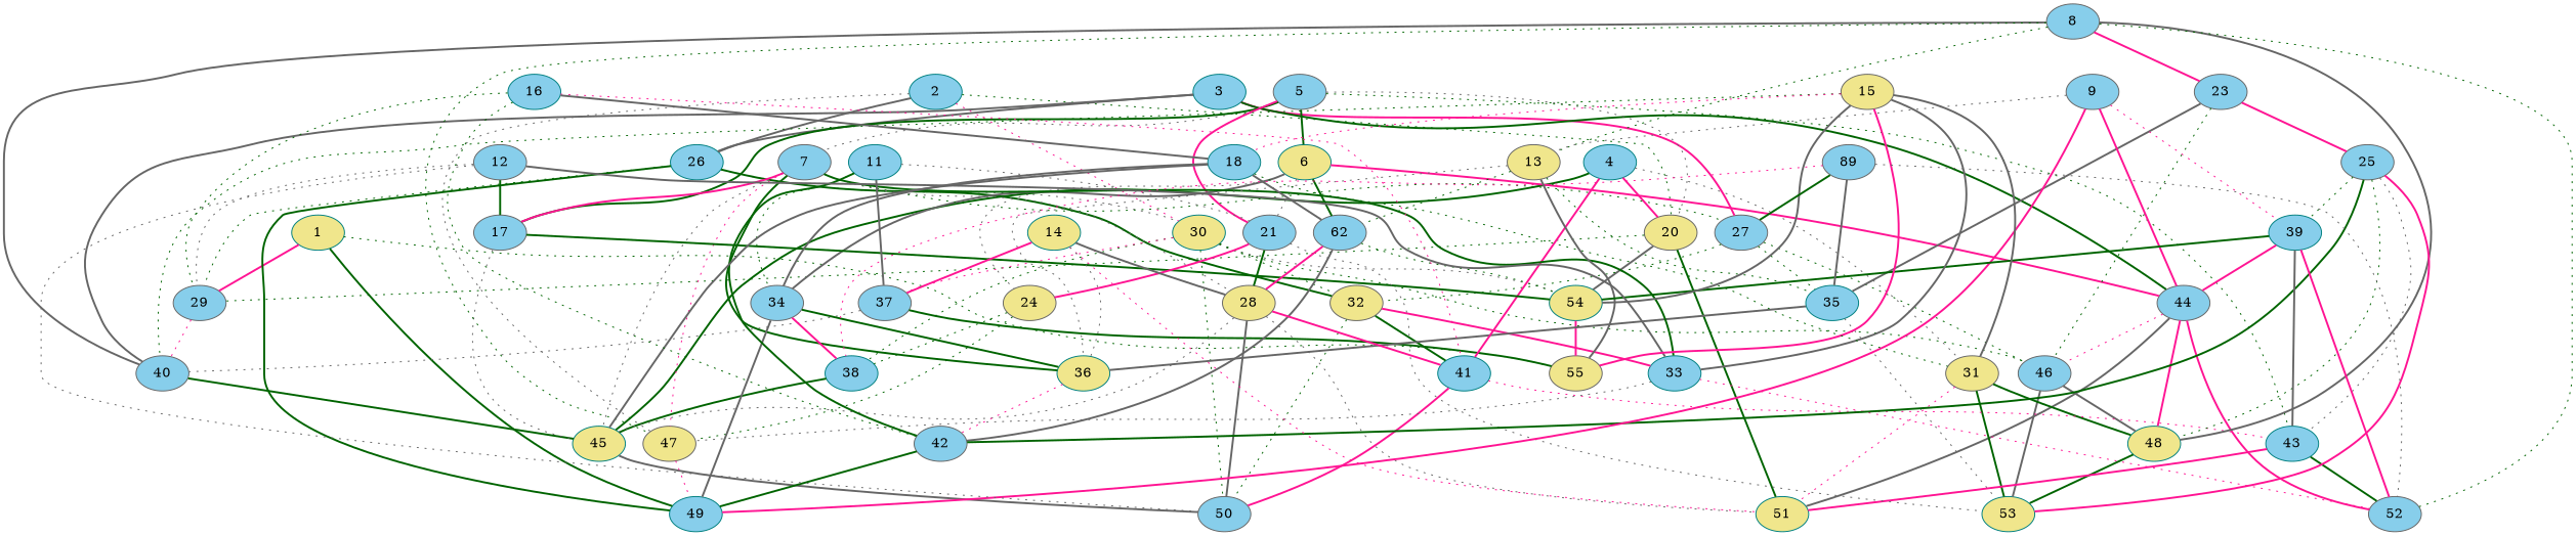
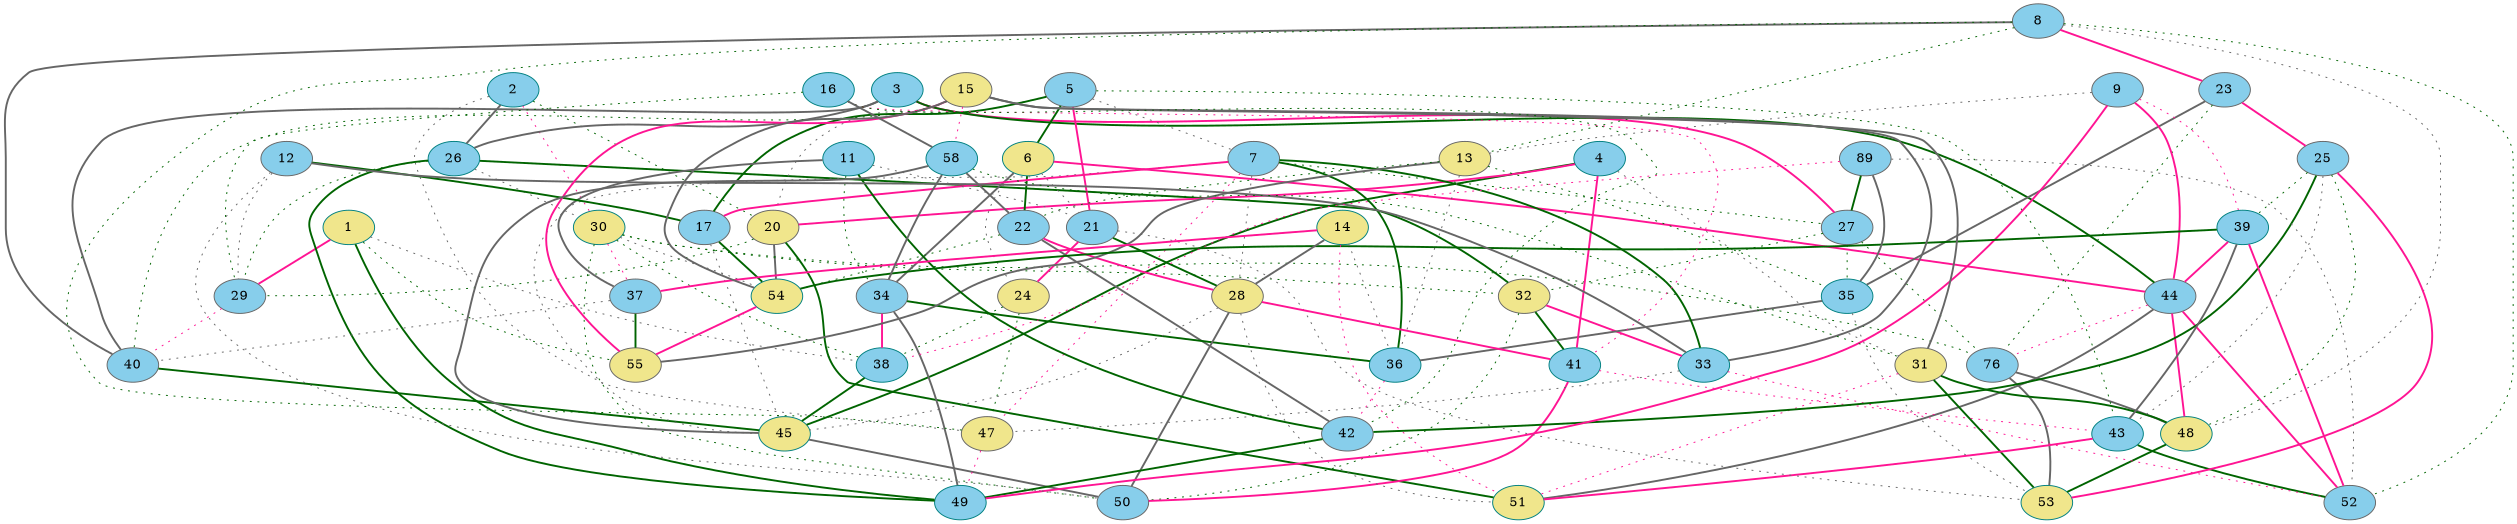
  graph {
    fontname="DejaVu Serif"
    node [color=gray40 fillcolor=skyblue fontname="DejaVu Serif" style=filled]
    edge [color=darkgreen fontname="DejaVu Serif" style=bold weight=1.0]
    1 [color=teal fillcolor=khaki]
    29
    38 [color=teal]
    49 [color=teal]
    55 [fillcolor=khaki]
    40
    45 [color=teal fillcolor=khaki]
    2 [color=teal]
    20 [fillcolor=khaki]
    26 [color=teal]
    30 [color=teal fillcolor=khaki]
    47 [fillcolor=khaki]
    51 [color=teal fillcolor=khaki]
    54 [color=teal fillcolor=khaki]
    32 [fillcolor=khaki]
    37
    50
-   46
+   46 [label=76]
    3 [color=teal]
    27
    44
    35 [color=teal]
    48 [color=teal fillcolor=khaki]
    52
    4 [color=teal]
    31 [fillcolor=khaki]
    41 [color=teal]
    53 [color=teal fillcolor=khaki]
    43 [color=teal]
    5
    6 [color=teal fillcolor=khaki]
    7
    17
    21
-   22 [label=62]
+   22
    24 [fillcolor=khaki]
    34
    28 [fillcolor=khaki]
    33 [color=teal]
-   36 [color=teal fillcolor=khaki]
+   36 [color=teal]
    42
    8
    13 [fillcolor=khaki]
    23
    25
    9
    39 [color=teal]
    11 [color=teal]
    12
    14 [color=teal fillcolor=khaki]
    15 [fillcolor=khaki]
-   18 [color=teal]
+   18 [color=teal label=58]
    16 [color=teal]
    n54 [label=89]
    1 -- 29 [color=deeppink]
+   1 -- 38 [color=gray40 style=dotted]
    1 -- 49
    1 -- 55 [style=dotted]
    29 -- 40 [color=deeppink style=dotted]
    38 -- 45
    40 -- 45
    45 -- 50 [color=gray40]
    2 -- 20 [style=dotted]
    2 -- 26 [color=gray40]
    2 -- 30 [color=deeppink style=dotted]
    2 -- 47 [color=gray40 style=dotted]
    20 -- 29 [style=dotted]
    20 -- 51
    20 -- 54 [color=gray40]
    26 -- 29 [style=dotted]
    26 -- 49
    26 -- 30 [color=gray40 style=dotted]
    26 -- 32
    30 -- 38 [style=dotted]
    30 -- 54 [color=gray40 style=dotted]
    30 -- 32 [style=dotted]
    30 -- 37 [color=deeppink style=dotted]
    30 -- 50 [style=dotted]
    30 -- 46 [style=dotted]
    47 -- 49 [color=deeppink style=dotted]
    54 -- 55 [color=deeppink weight=2.0]
    32 -- 50 [style=dotted]
    32 -- 41
    32 -- 33 [color=deeppink]
    37 -- 55
    37 -- 40 [color=gray40 style=dotted]
    46 -- 48 [color=gray40]
    46 -- 53 [color=gray40]
    3 -- 40 [color=gray40]
    3 -- 26 [color=gray40]
    3 -- 27 [color=deeppink]
    3 -- 44
    27 -- 32 [style=dotted]
    27 -- 46 [style=dotted]
    27 -- 35 [style=dotted]
    44 -- 51 [color=gray40]
    44 -- 46 [color=deeppink style=dotted]
    44 -- 48 [color=deeppink]
    44 -- 52 [color=deeppink]
    35 -- 53 [color=gray40 style=dotted]
    35 -- 36 [color=gray40]
    48 -- 53
    4 -- 45
    4 -- 20 [color=deeppink]
    4 -- 31 [color=gray40 style=dotted]
    4 -- 41 [color=deeppink]
    31 -- 51 [color=deeppink style=dotted]
    31 -- 48
    31 -- 53
    41 -- 50 [color=deeppink]
    41 -- 43 [color=deeppink style=dotted]
    43 -- 51 [color=deeppink]
    43 -- 52
    5 -- 20 [color=gray40 style=dotted]
    5 -- 43 [style=dotted]
    5 -- 6
    5 -- 7 [color=gray40 style=dotted]
    5 -- 17
    5 -- 21 [color=deeppink]
    6 -- 44 [color=deeppink]
    6 -- 21 [color=gray40 style=dotted]
    6 -- 22
    6 -- 24 [color=gray40 style=dotted]
    6 -- 34 [color=gray40]
    7 -- 45 [color=gray40 style=dotted]
    7 -- 47 [color=deeppink style=dotted]
    7 -- 27 [style=dotted]
    7 -- 17 [color=deeppink]
    7 -- 28 [color=gray40 style=dotted]
    7 -- 33
    7 -- 36
    17 -- 45 [color=gray40 style=dotted]
    17 -- 54
    21 -- 53 [color=gray40 style=dotted]
    21 -- 24 [color=deeppink]
    21 -- 28
    22 -- 54 [style=dotted]
    22 -- 28 [color=deeppink]
    22 -- 42 [color=gray40]
    24 -- 38 [style=dotted]
    24 -- 47 [style=dotted]
    34 -- 38 [color=deeppink]
    34 -- 49 [color=gray40]
    34 -- 36
    28 -- 45 [color=gray40 style=dotted]
    28 -- 51 [color=gray40 style=dotted]
    28 -- 50 [color=gray40]
    28 -- 41 [color=deeppink]
    33 -- 47 [color=gray40 style=dotted]
    33 -- 52 [color=deeppink style=dotted]
    36 -- 42 [color=deeppink style=dotted]
    42 -- 49
    8 -- 40 [color=gray40]
    8 -- 47 [style=dotted]
-   8 -- 48 [color=gray40]
+   8 -- 48 [color=gray40 style=dotted]
    8 -- 52 [style=dotted]
    8 -- 13 [style=dotted]
    8 -- 23 [color=deeppink]
    13 -- 55 [color=gray40]
    13 -- 35 [style=dotted]
    13 -- 22 [style=dotted]
    13 -- 36 [color=gray40 style=dotted]
    23 -- 46 [style=dotted]
    23 -- 35 [color=gray40]
    23 -- 25 [color=deeppink]
    25 -- 48 [style=dotted]
    25 -- 53 [color=deeppink]
    25 -- 43 [color=gray40 style=dotted]
    25 -- 42
    25 -- 39 [style=dotted]
    9 -- 49 [color=deeppink]
    9 -- 44 [color=deeppink]
    9 -- 13 [color=gray40 style=dotted]
    9 -- 39 [color=deeppink style=dotted]
    39 -- 54
    39 -- 44 [color=deeppink]
    39 -- 52 [color=deeppink]
    39 -- 43 [color=gray40]
    11 -- 37 [color=gray40]
    11 -- 21 [color=gray40 style=dotted]
    11 -- 34 [style=dotted]
    11 -- 42
    12 -- 29 [color=gray40 style=dotted]
    12 -- 50 [color=gray40 style=dotted]
    12 -- 17
    12 -- 33 [color=gray40]
    14 -- 51 [color=deeppink style=dotted]
    14 -- 37 [color=deeppink]
    14 -- 28 [color=gray40]
    14 -- 36 [color=gray40 style=dotted]
    15 -- 55 [color=deeppink]
    15 -- 40 [style=dotted]
    15 -- 54 [color=gray40]
    15 -- 31 [color=gray40]
    15 -- 33 [color=gray40]
    15 -- 18 [color=deeppink style=dotted]
    18 -- 45 [color=gray40]
    18 -- 31 [style=dotted]
    18 -- 22 [color=gray40]
    18 -- 34 [color=gray40]
    16 -- 29 [style=dotted]
    16 -- 41 [color=deeppink style=dotted]
    16 -- 42 [style=dotted]
    16 -- 18 [color=gray40]
    n54 -- 38 [color=deeppink style=dotted]
    n54 -- 27
    n54 -- 35 [color=gray40]
    n54 -- 52 [color=gray40 style=dotted]
  }
